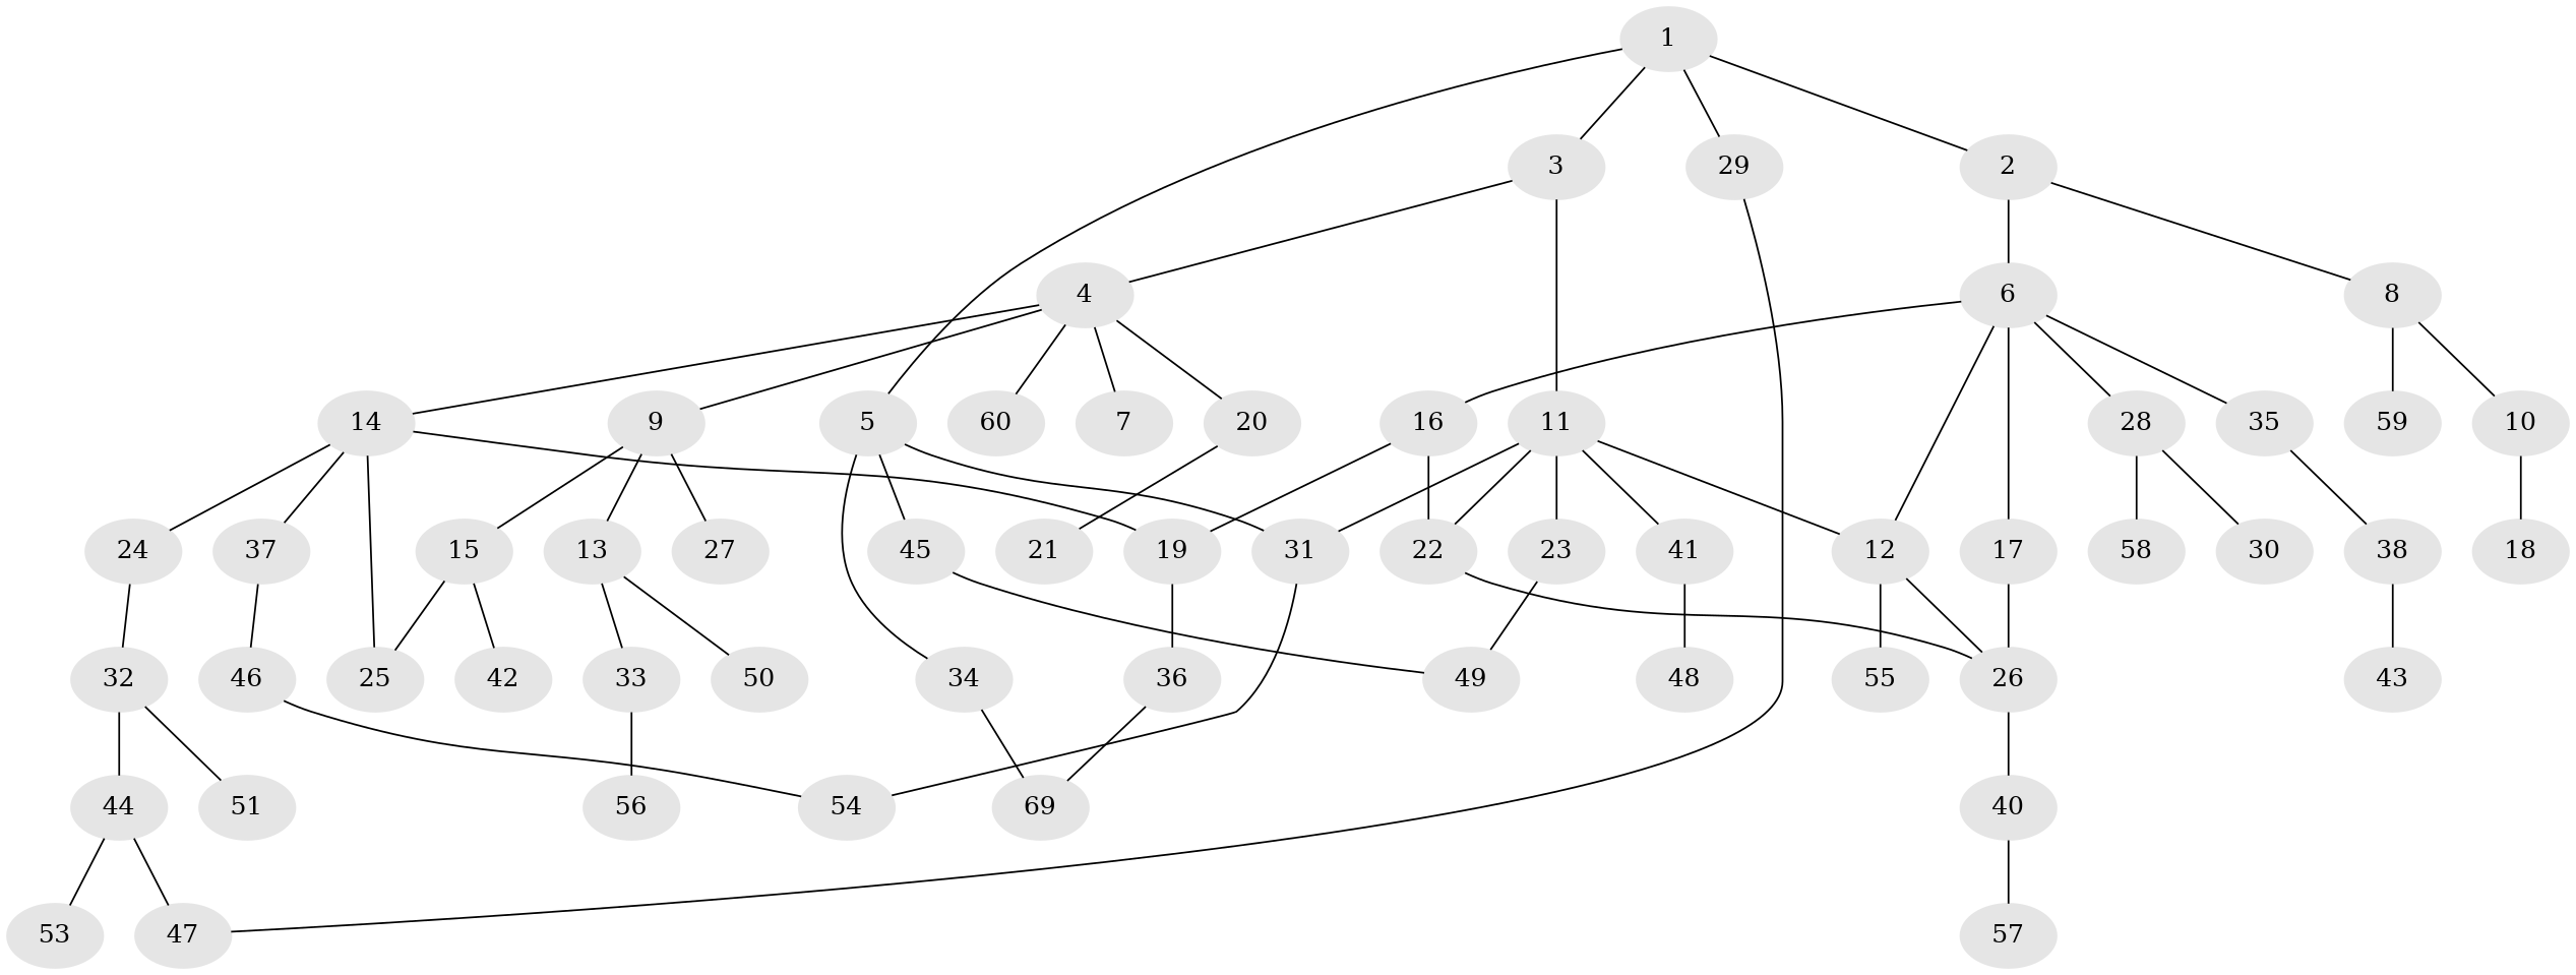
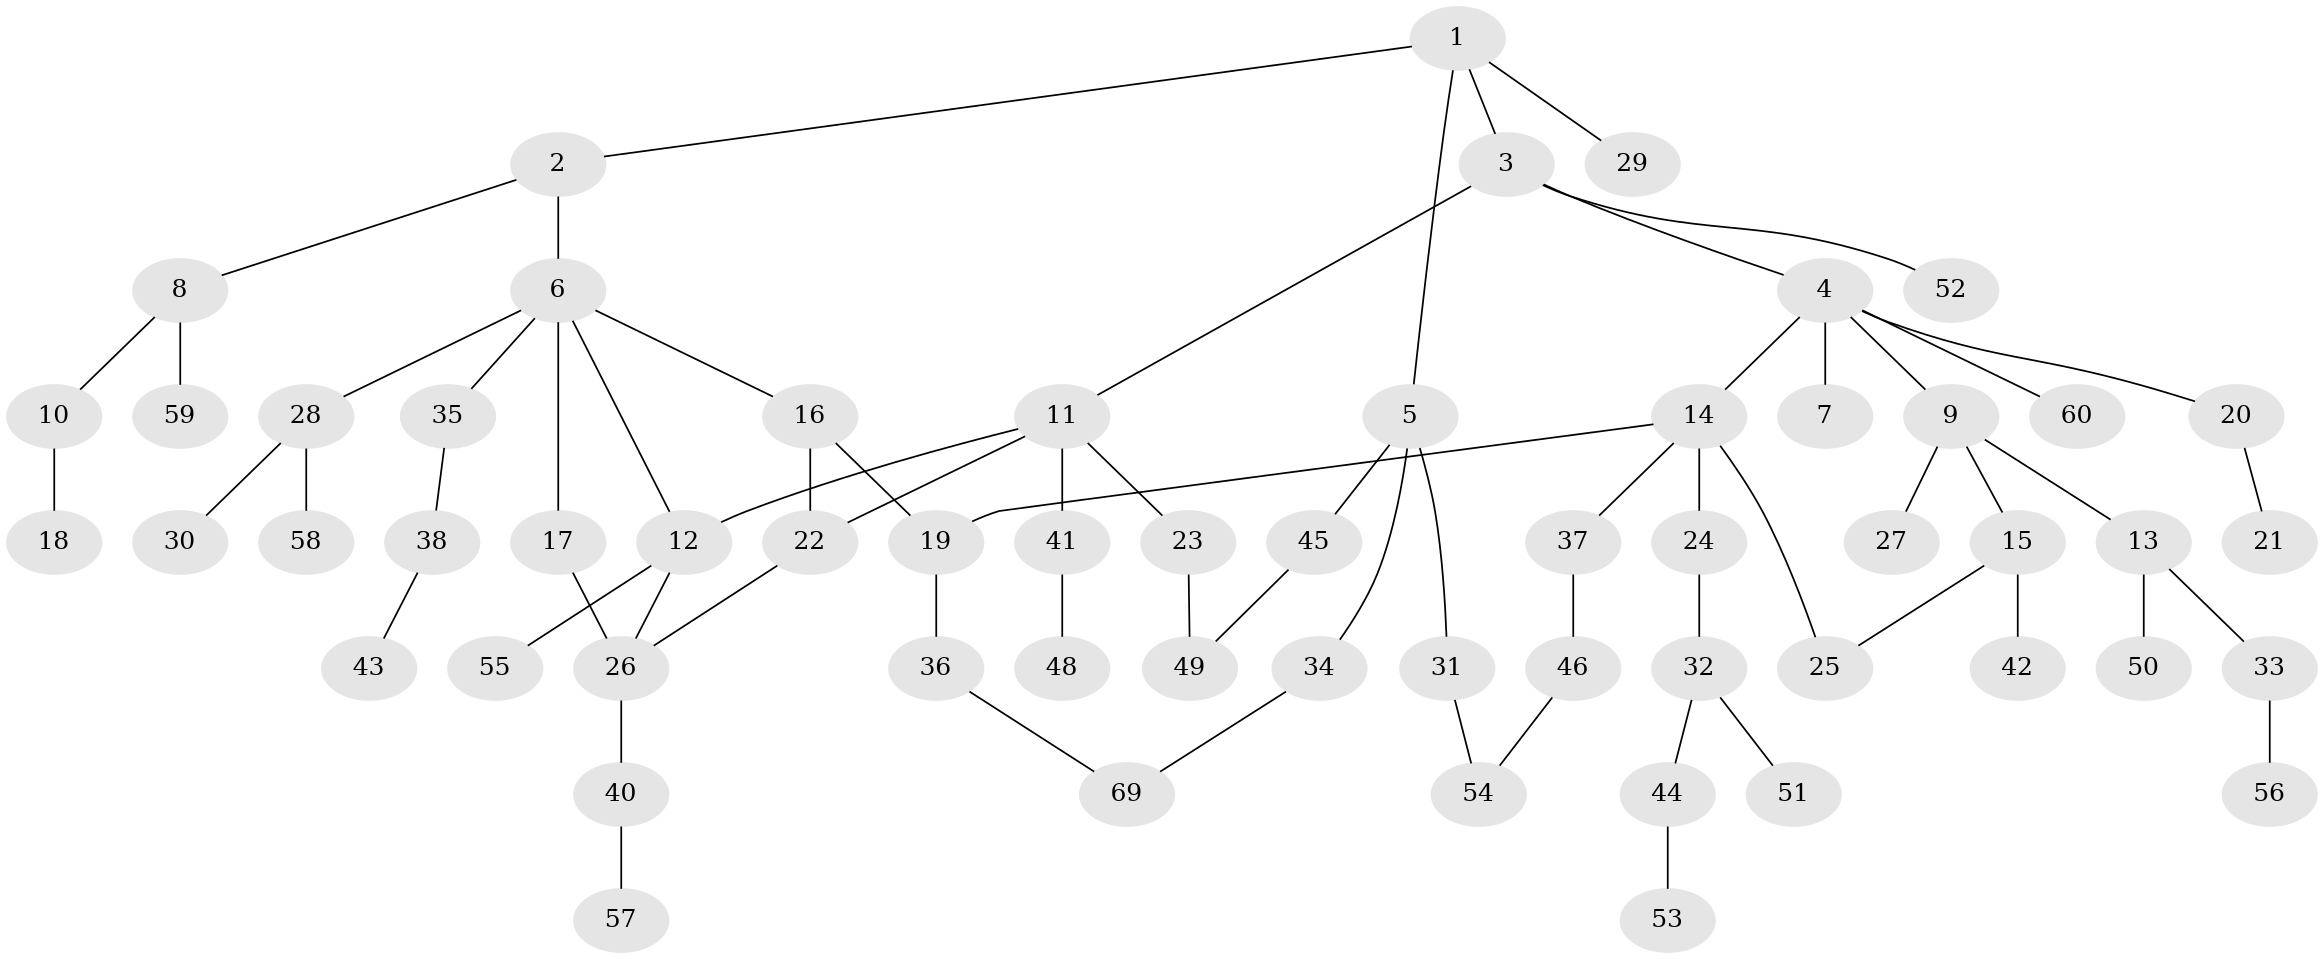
  graph {
    node [color=gray90 style=filled]
    edge [weight=1.0]
    1
    2
    3
    5
    29
    6
    8
    4
    11
+   52
    31
    34
    45
-   47
    12
    16
    17
    28
    35
    10
    59
    7
    9
    14
    20
    60
    22
    23
    41
    13
    15
    27
    19
    24
    25
    37
    21
    54
    n39 [label=69]
    49
    26
    55
    30
    58
    38
    18
    33
    50
    42
    48
    40
    56
    36
    32
    46
    44
    51
    57
    53
    43
    1 -- 2
    1 -- 3
    1 -- 5
    1 -- 29
    2 -- 6
    2 -- 8
    3 -- 4
    3 -- 11
+   3 -- 52
    5 -- 31
    5 -- 34
    5 -- 45
-   29 -- 47
    6 -- 12
    6 -- 16
    6 -- 17
    6 -- 28
    6 -- 35
    8 -- 10
    8 -- 59
    4 -- 7
    4 -- 9
    4 -- 14
    4 -- 20
    4 -- 60
-   11 -- 31 [weight=2.0]
    11 -- 12
    11 -- 22
    11 -- 23
    11 -- 41
    31 -- 54
    34 -- n39
    45 -- 49
    12 -- 26
    12 -- 55
    16 -- 22
    16 -- 19
    17 -- 26 [weight=4.0]
    28 -- 30 [weight=2.0]
    28 -- 58
    35 -- 38
    10 -- 18 [weight=2.0]
    9 -- 13
    9 -- 15
    9 -- 27
    14 -- 19
    14 -- 24
    14 -- 25 [weight=2.0]
    14 -- 37
    20 -- 21
    22 -- 26
    23 -- 49
    41 -- 48 [weight=2.0]
    13 -- 33
    13 -- 50
    15 -- 25
    15 -- 42
    19 -- 36 [weight=2.0]
    24 -- 32
    37 -- 46
    26 -- 40
    38 -- 43
    33 -- 56 [weight=2.0]
    40 -- 57
    36 -- n39
    32 -- 44
    32 -- 51
    46 -- 54
-   44 -- 47 [weight=2.0]
    44 -- 53
  }
